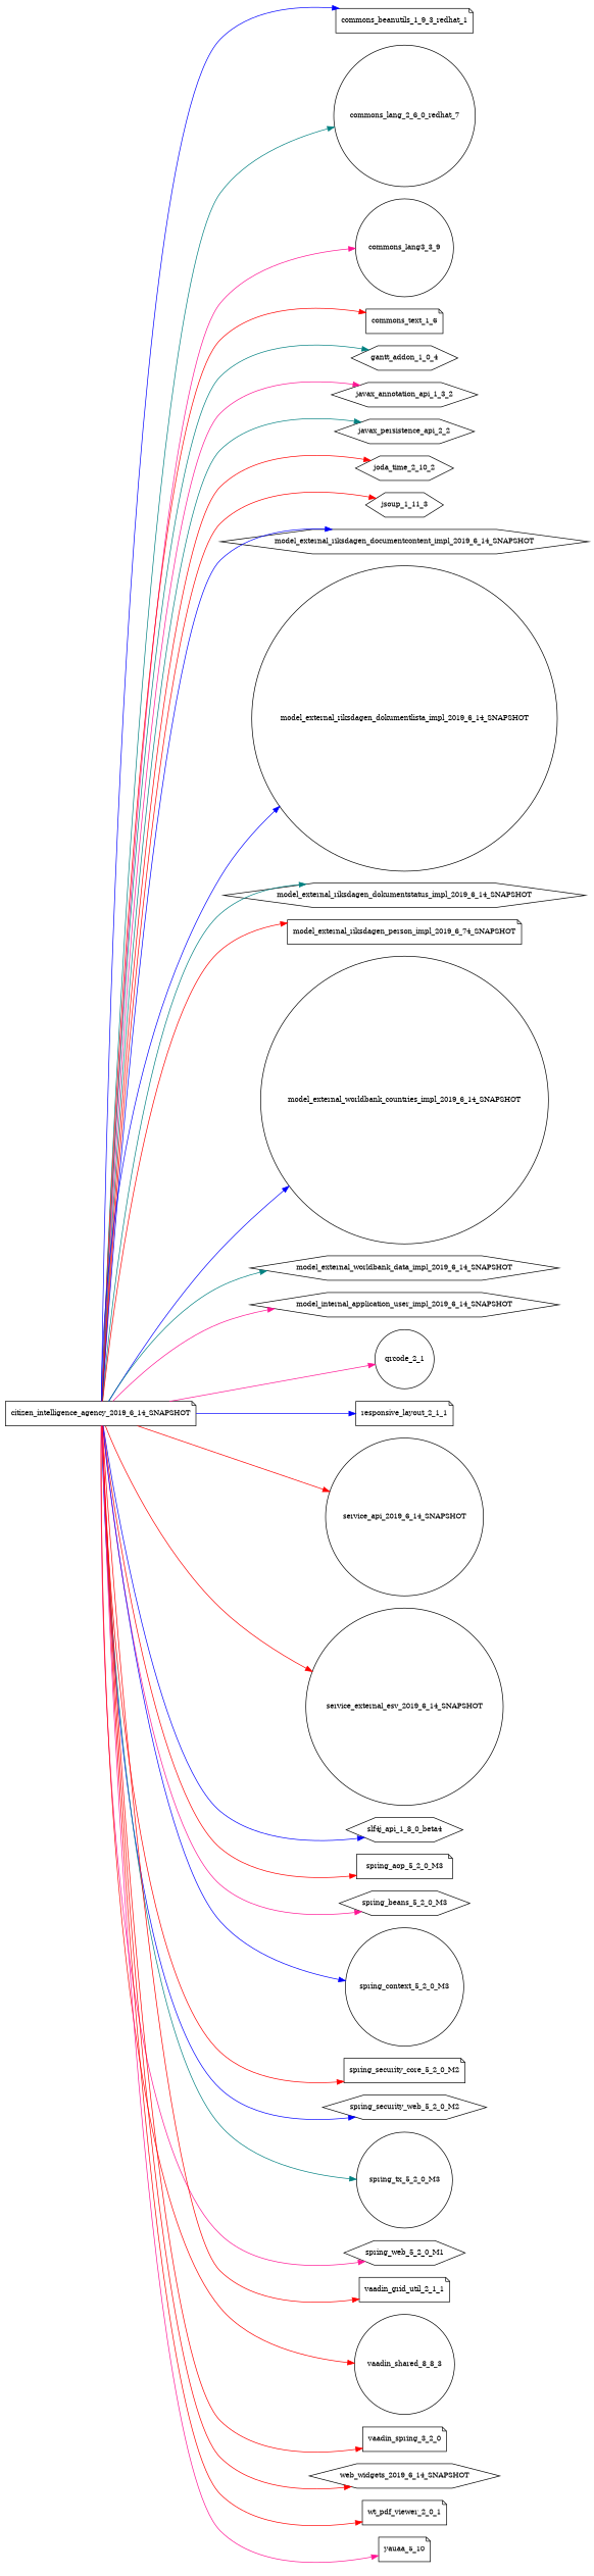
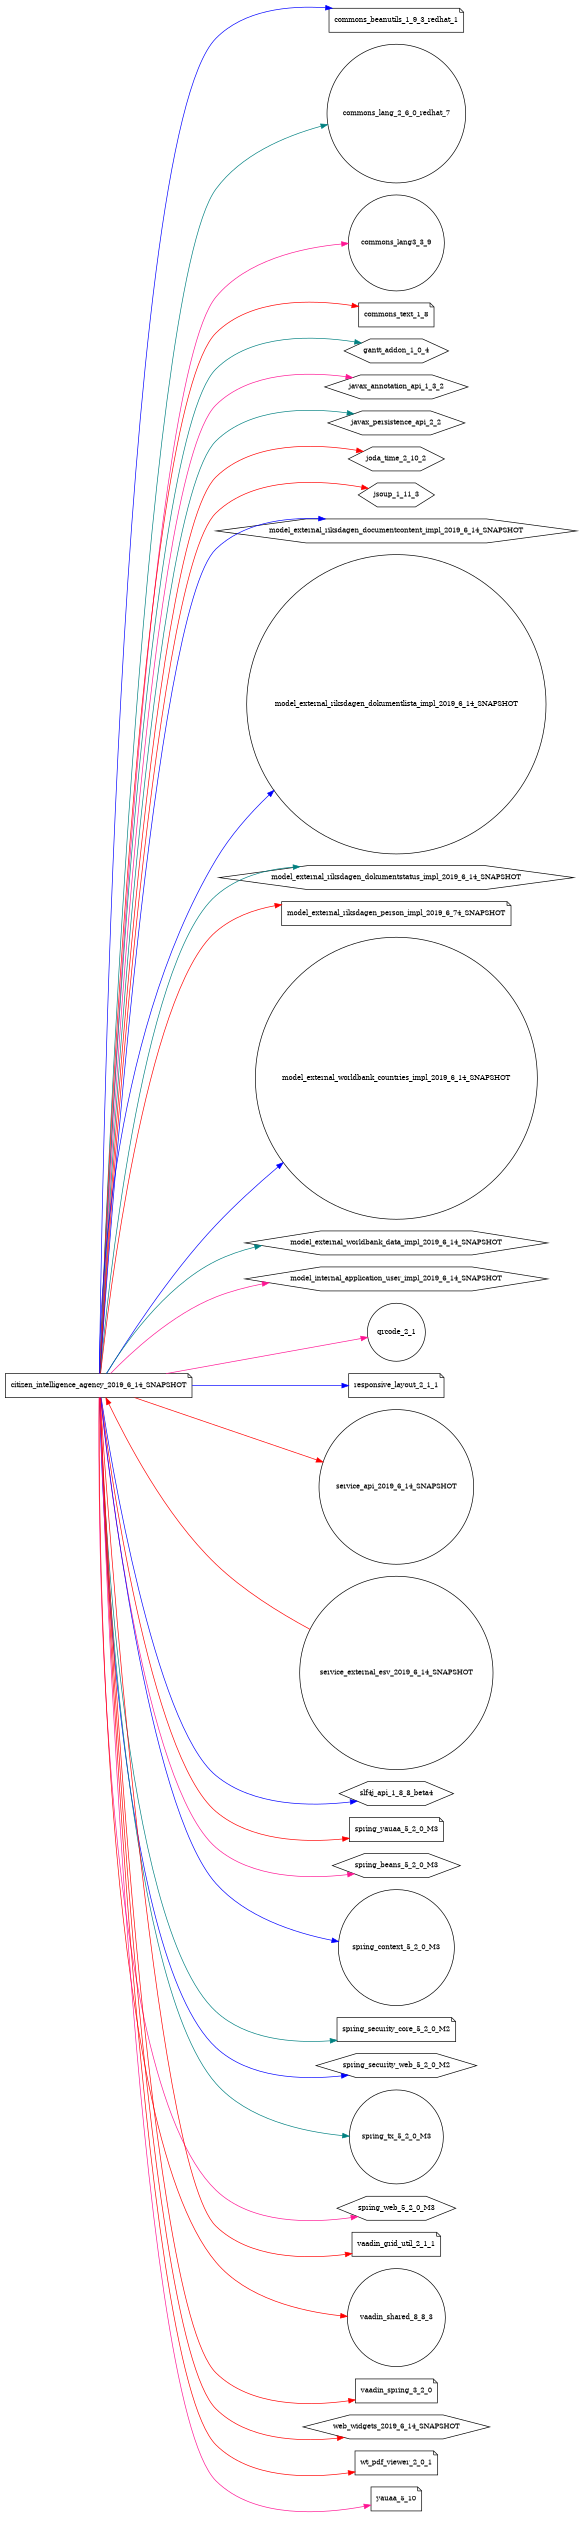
  digraph {
    rankdir=LR
    node [fontsize=10.0 shape=hexagon]
    edge [color=red]
    citizen_intelligence_agency_2019_6_14_SNAPSHOT [shape=note]
    commons_beanutils_1_9_3_redhat_1 [shape=note]
    commons_lang_2_6_0_redhat_7 [shape=circle]
    commons_lang3_3_9 [shape=circle]
-   commons_text_1_6 [shape=note]
+   commons_text_1_6 [shape=note label=commons_text_1_8]
    gantt_addon_1_0_4
    javax_annotation_api_1_3_2
    javax_persistence_api_2_2
    joda_time_2_10_2
    jsoup_1_11_3
    model_external_riksdagen_documentcontent_impl_2019_6_14_SNAPSHOT
    model_external_riksdagen_dokumentlista_impl_2019_6_14_SNAPSHOT [shape=circle]
    model_external_riksdagen_dokumentstatus_impl_2019_6_14_SNAPSHOT
    n14 [label=model_external_riksdagen_person_impl_2019_6_74_SNAPSHOT shape=note]
    model_external_worldbank_countries_impl_2019_6_14_SNAPSHOT [shape=circle]
    model_external_worldbank_data_impl_2019_6_14_SNAPSHOT
    model_internal_application_user_impl_2019_6_14_SNAPSHOT
    qrcode_2_1 [shape=circle]
    responsive_layout_2_1_1 [shape=note]
    service_api_2019_6_14_SNAPSHOT [shape=circle]
    service_external_esv_2019_6_14_SNAPSHOT [shape=circle]
-   slf4j_api_1_8_0_beta4
-   spring_aop_5_2_0_M3 [shape=note]
+   slf4j_api_1_8_0_beta4 [label=slf4j_api_1_8_8_beta4]
+   spring_aop_5_2_0_M3 [shape=note label=spring_yauaa_5_2_0_M3]
    spring_beans_5_2_0_M3
    spring_context_5_2_0_M3 [shape=circle]
    spring_security_core_5_2_0_M2 [shape=note]
    spring_security_web_5_2_0_M2
    spring_tx_5_2_0_M3 [shape=circle]
-   spring_web_5_2_0_M3 [label=spring_web_5_2_0_M1]
+   spring_web_5_2_0_M3
    vaadin_grid_util_2_1_1 [shape=note]
    vaadin_shared_8_8_3 [shape=circle]
    vaadin_spring_3_2_0 [shape=note]
    web_widgets_2019_6_14_SNAPSHOT
    wt_pdf_viewer_2_0_1 [shape=note]
    yauaa_5_10 [shape=note]
    citizen_intelligence_agency_2019_6_14_SNAPSHOT -> commons_beanutils_1_9_3_redhat_1 [color=blue]
    citizen_intelligence_agency_2019_6_14_SNAPSHOT -> commons_lang_2_6_0_redhat_7 [color=teal]
    citizen_intelligence_agency_2019_6_14_SNAPSHOT -> commons_lang3_3_9 [color=deeppink]
    citizen_intelligence_agency_2019_6_14_SNAPSHOT -> commons_text_1_6
    citizen_intelligence_agency_2019_6_14_SNAPSHOT -> gantt_addon_1_0_4 [color=teal]
    citizen_intelligence_agency_2019_6_14_SNAPSHOT -> javax_annotation_api_1_3_2 [color=deeppink]
    citizen_intelligence_agency_2019_6_14_SNAPSHOT -> javax_persistence_api_2_2 [color=teal]
    citizen_intelligence_agency_2019_6_14_SNAPSHOT -> joda_time_2_10_2
    citizen_intelligence_agency_2019_6_14_SNAPSHOT -> jsoup_1_11_3
    citizen_intelligence_agency_2019_6_14_SNAPSHOT -> model_external_riksdagen_documentcontent_impl_2019_6_14_SNAPSHOT [color=blue]
    citizen_intelligence_agency_2019_6_14_SNAPSHOT -> model_external_riksdagen_dokumentlista_impl_2019_6_14_SNAPSHOT [color=blue]
    citizen_intelligence_agency_2019_6_14_SNAPSHOT -> model_external_riksdagen_dokumentstatus_impl_2019_6_14_SNAPSHOT [color=teal]
    citizen_intelligence_agency_2019_6_14_SNAPSHOT -> n14
    citizen_intelligence_agency_2019_6_14_SNAPSHOT -> model_external_worldbank_countries_impl_2019_6_14_SNAPSHOT [color=blue]
    citizen_intelligence_agency_2019_6_14_SNAPSHOT -> model_external_worldbank_data_impl_2019_6_14_SNAPSHOT [color=teal]
    citizen_intelligence_agency_2019_6_14_SNAPSHOT -> model_internal_application_user_impl_2019_6_14_SNAPSHOT [color=deeppink]
    citizen_intelligence_agency_2019_6_14_SNAPSHOT -> qrcode_2_1 [color=deeppink]
    citizen_intelligence_agency_2019_6_14_SNAPSHOT -> responsive_layout_2_1_1 [color=blue]
    citizen_intelligence_agency_2019_6_14_SNAPSHOT -> service_api_2019_6_14_SNAPSHOT
-   citizen_intelligence_agency_2019_6_14_SNAPSHOT -> service_external_esv_2019_6_14_SNAPSHOT
+   service_external_esv_2019_6_14_SNAPSHOT -> citizen_intelligence_agency_2019_6_14_SNAPSHOT
    citizen_intelligence_agency_2019_6_14_SNAPSHOT -> slf4j_api_1_8_0_beta4 [color=blue]
    citizen_intelligence_agency_2019_6_14_SNAPSHOT -> spring_aop_5_2_0_M3
    citizen_intelligence_agency_2019_6_14_SNAPSHOT -> spring_beans_5_2_0_M3 [color=deeppink]
    citizen_intelligence_agency_2019_6_14_SNAPSHOT -> spring_context_5_2_0_M3 [color=blue]
-   citizen_intelligence_agency_2019_6_14_SNAPSHOT -> spring_security_core_5_2_0_M2
+   citizen_intelligence_agency_2019_6_14_SNAPSHOT -> spring_security_core_5_2_0_M2 [color=teal]
    citizen_intelligence_agency_2019_6_14_SNAPSHOT -> spring_security_web_5_2_0_M2 [color=blue]
    citizen_intelligence_agency_2019_6_14_SNAPSHOT -> spring_tx_5_2_0_M3 [color=teal]
    citizen_intelligence_agency_2019_6_14_SNAPSHOT -> spring_web_5_2_0_M3 [color=deeppink]
    citizen_intelligence_agency_2019_6_14_SNAPSHOT -> vaadin_grid_util_2_1_1
    citizen_intelligence_agency_2019_6_14_SNAPSHOT -> vaadin_shared_8_8_3
    citizen_intelligence_agency_2019_6_14_SNAPSHOT -> vaadin_spring_3_2_0
    citizen_intelligence_agency_2019_6_14_SNAPSHOT -> web_widgets_2019_6_14_SNAPSHOT
    citizen_intelligence_agency_2019_6_14_SNAPSHOT -> wt_pdf_viewer_2_0_1
    citizen_intelligence_agency_2019_6_14_SNAPSHOT -> yauaa_5_10 [color=deeppink]
  }
